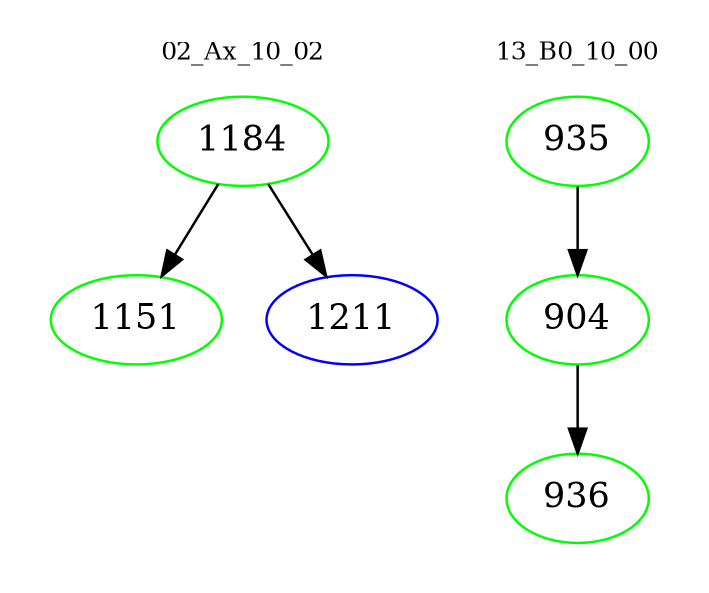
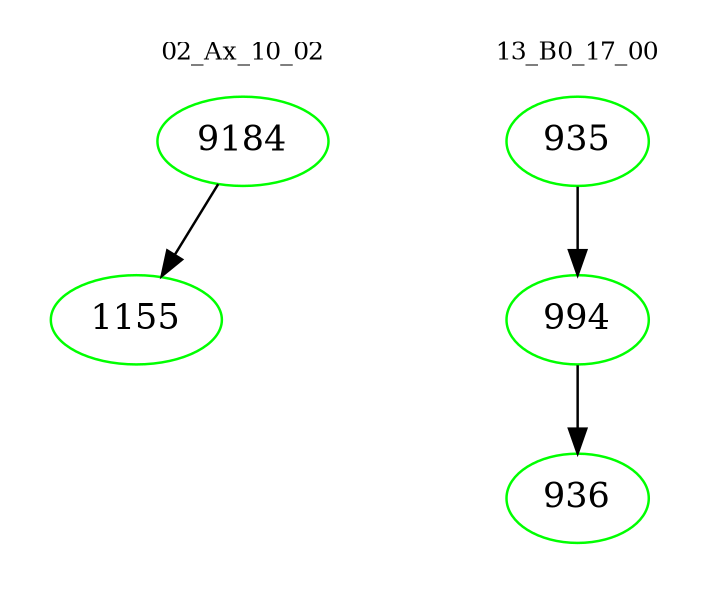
  digraph {
    node [color=green]
    edge [color=black]
-   n1 [label=1184]
-   n2 [label=1151]
-   n3 [color=blue label=1211]
+   n1 [label=9184]
+   n2 [label=1155]
    n4 [label=935]
-   n5 [label=904]
+   n5 [label=994]
    n6 [label=936]
    subgraph cluster_1 {
      color=white
      fontsize=10
      label="02_Ax_10_02"
      n1
      n2
-     n3
    }
    subgraph cluster_2 {
      color=white
      fontsize=10
-     label="13_B0_10_00"
+     label="13_B0_17_00"
      n4
      n5
      n6
    }
    n1 -> n2
-   n1 -> n3
    n4 -> n5
    n5 -> n6
  }
